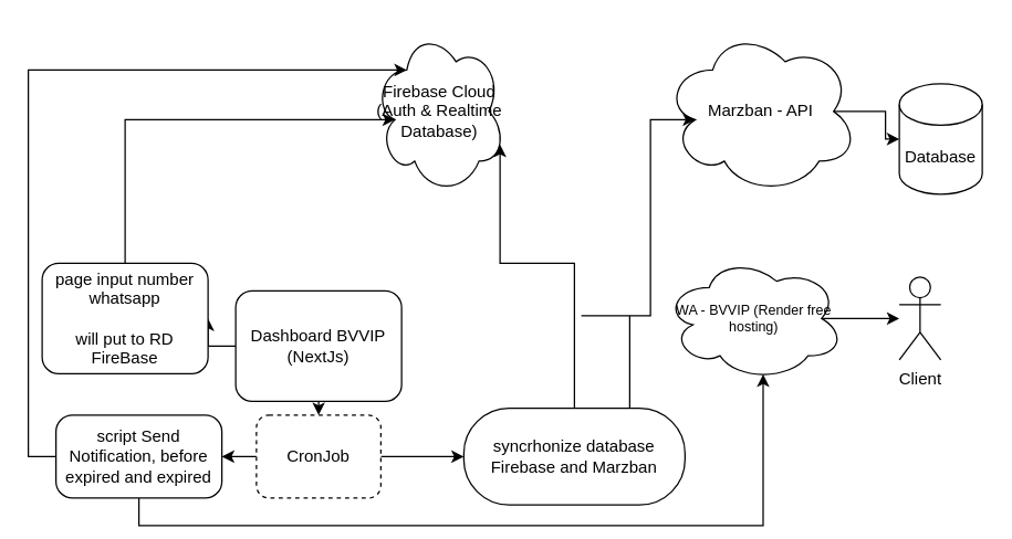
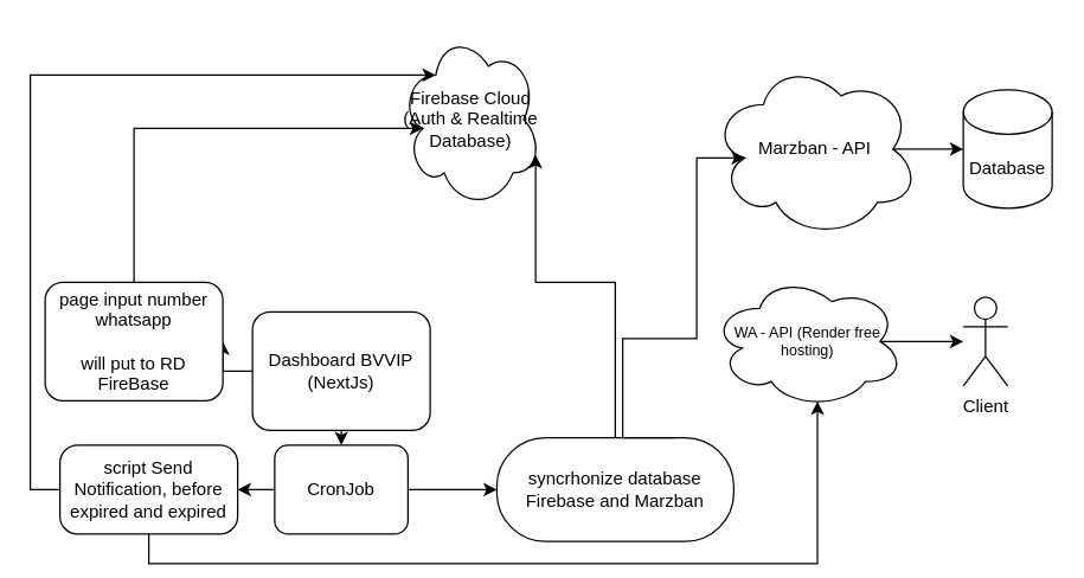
  <mxCell id="0" />
  <mxCell id="1" parent="0" />
  <mxCell id="2" value="" style="edgeStyle=orthogonalEdgeStyle;rounded=0;orthogonalLoop=1;jettySize=auto;html=1;" edge="1" parent="1" source="4" target="13"><mxGeometry relative="1" as="geometry" /></mxCell>
  <mxCell id="3" style="edgeStyle=orthogonalEdgeStyle;rounded=0;orthogonalLoop=1;jettySize=auto;html=1;exitX=0.5;exitY=1;exitDx=0;exitDy=0;entryX=0.5;entryY=0;entryDx=0;entryDy=0;" edge="1" parent="1" source="4" target="9"><mxGeometry relative="1" as="geometry" /></mxCell>
  <mxCell id="4" value="Dashboard BVVIP&lt;br&gt;(NextJs)" style="rounded=1;whiteSpace=wrap;html=1;fontSize=12;glass=0;strokeWidth=1;shadow=0;verticalAlign=middle;" vertex="1" parent="1"><mxGeometry x="170" y="210" width="120" height="80" as="geometry" /></mxCell>
  <mxCell id="5" value="&lt;font style=&quot;font-size: 12px;&quot;&gt;Firebase Cloud&lt;br&gt;(Auth &amp;amp; Realtime Database)&lt;/font&gt;" style="ellipse;shape=cloud;whiteSpace=wrap;html=1;" vertex="1" parent="1"><mxGeometry x="270" y="20" width="95" height="120" as="geometry" /></mxCell>
- <mxCell id="6" value="Marzban - API" style="ellipse;shape=cloud;whiteSpace=wrap;html=1;" vertex="1" parent="1"><mxGeometry x="480" y="20" width="140" height="120" as="geometry" /></mxCell>
+ <mxCell id="6" value="Marzban - API" style="ellipse;shape=cloud;whiteSpace=wrap;html=1;" vertex="1" parent="1"><mxGeometry x="480" y="40" width="140" height="120" as="geometry" /></mxCell>
  <mxCell id="7" style="edgeStyle=orthogonalEdgeStyle;rounded=0;orthogonalLoop=1;jettySize=auto;html=1;exitX=1;exitY=0.5;exitDx=0;exitDy=0;entryX=0;entryY=0.5;entryDx=0;entryDy=0;" edge="1" parent="1" source="9" target="10"><mxGeometry relative="1" as="geometry" /></mxCell>
  <mxCell id="8" style="edgeStyle=orthogonalEdgeStyle;rounded=0;orthogonalLoop=1;jettySize=auto;html=1;exitX=0;exitY=0.5;exitDx=0;exitDy=0;entryX=1;entryY=0.5;entryDx=0;entryDy=0;" edge="1" parent="1" source="9" target="15"><mxGeometry relative="1" as="geometry" /></mxCell>
- <mxCell id="9" value="CronJob" style="rounded=1;whiteSpace=wrap;html=1;fontSize=12;glass=0;strokeWidth=1;shadow=0;verticalAlign=middle;dashed=1;" vertex="1" parent="1"><mxGeometry x="185" y="300" width="90" height="60" as="geometry" /></mxCell>
+ <mxCell id="9" value="CronJob" style="rounded=1;whiteSpace=wrap;html=1;fontSize=12;glass=0;strokeWidth=1;shadow=0;verticalAlign=middle;" vertex="1" parent="1"><mxGeometry x="185" y="300" width="90" height="60" as="geometry" /></mxCell>
  <mxCell id="10" value="syncrhonize database Firebase and Marzban" style="whiteSpace=wrap;html=1;rounded=1;glass=0;strokeWidth=1;shadow=0;arcSize=47;" vertex="1" parent="1"><mxGeometry x="335" y="295" width="160" height="70" as="geometry" /></mxCell>
  <mxCell id="11" value="Database" style="shape=cylinder3;whiteSpace=wrap;html=1;boundedLbl=1;backgroundOutline=1;size=15;" vertex="1" parent="1"><mxGeometry x="650" y="60" width="60" height="80" as="geometry" /></mxCell>
  <mxCell id="12" style="edgeStyle=orthogonalEdgeStyle;rounded=0;orthogonalLoop=1;jettySize=auto;html=1;exitX=0.875;exitY=0.5;exitDx=0;exitDy=0;exitPerimeter=0;entryX=0;entryY=0.5;entryDx=0;entryDy=0;entryPerimeter=0;" edge="1" parent="1" source="6" target="11"><mxGeometry relative="1" as="geometry" /></mxCell>
  <mxCell id="13" value="page input number whatsapp&lt;br&gt;&lt;br&gt;will put to RD FireBase" style="rounded=1;whiteSpace=wrap;html=1;fontSize=12;glass=0;strokeWidth=1;shadow=0;verticalAlign=middle;" vertex="1" parent="1"><mxGeometry x="30" y="190" width="120" height="80" as="geometry" /></mxCell>
  <mxCell id="14" style="edgeStyle=orthogonalEdgeStyle;rounded=0;orthogonalLoop=1;jettySize=auto;html=1;exitX=0.5;exitY=0;exitDx=0;exitDy=0;entryX=0.16;entryY=0.55;entryDx=0;entryDy=0;entryPerimeter=0;" edge="1" parent="1" source="13" target="5"><mxGeometry relative="1" as="geometry"><Array as="points"><mxPoint x="90" y="86" /></Array></mxGeometry></mxCell>
  <mxCell id="15" value="script Send Notification, before expired and expired" style="rounded=1;whiteSpace=wrap;html=1;arcSize=20;" vertex="1" parent="1"><mxGeometry x="40" y="300" width="120" height="60" as="geometry" /></mxCell>
  <mxCell id="16" style="edgeStyle=orthogonalEdgeStyle;rounded=0;orthogonalLoop=1;jettySize=auto;html=1;exitX=0.5;exitY=0;exitDx=0;exitDy=0;entryX=0.96;entryY=0.7;entryDx=0;entryDy=0;entryPerimeter=0;" edge="1" parent="1" source="10" target="5"><mxGeometry relative="1" as="geometry"><Array as="points"><mxPoint x="380" y="190" /><mxPoint x="404" y="190" /></Array></mxGeometry></mxCell>
  <mxCell id="17" style="edgeStyle=orthogonalEdgeStyle;rounded=0;orthogonalLoop=1;jettySize=auto;html=1;exitX=0;exitY=0.5;exitDx=0;exitDy=0;entryX=0.25;entryY=0.25;entryDx=0;entryDy=0;entryPerimeter=0;" edge="1" parent="1" source="15" target="5"><mxGeometry relative="1" as="geometry"><Array as="points"><mxPoint x="20" y="330" /><mxPoint x="20" y="50" /></Array></mxGeometry></mxCell>
  <mxCell id="18" style="edgeStyle=orthogonalEdgeStyle;rounded=0;orthogonalLoop=1;jettySize=auto;html=1;exitX=0.75;exitY=0;exitDx=0;exitDy=0;entryX=0.16;entryY=0.55;entryDx=0;entryDy=0;entryPerimeter=0;" edge="1" parent="1" source="10" target="6"><mxGeometry relative="1" as="geometry"><Array as="points"><mxPoint x="420" y="228" /><mxPoint x="470" y="228" /><mxPoint x="470" y="106" /></Array></mxGeometry></mxCell>
  <mxCell id="19" style="edgeStyle=orthogonalEdgeStyle;rounded=0;orthogonalLoop=1;jettySize=auto;html=1;exitX=0.875;exitY=0.5;exitDx=0;exitDy=0;exitPerimeter=0;" edge="1" parent="1" source="20" target="22"><mxGeometry relative="1" as="geometry" /></mxCell>
- <mxCell id="20" value="WA - BVVIP (Render free hosting)" style="ellipse;shape=cloud;whiteSpace=wrap;align=center;labelBorderColor=none;fontColor=default;labelBackgroundColor=none;html=1;fontSize=10;" vertex="1" parent="1"><mxGeometry x="480" y="185" width="130" height="90" as="geometry" /></mxCell>
+ <mxCell id="20" value="WA - API (Render free hosting)" style="ellipse;shape=cloud;whiteSpace=wrap;align=center;labelBorderColor=none;fontColor=default;labelBackgroundColor=none;html=1;fontSize=10;" vertex="1" parent="1"><mxGeometry x="480" y="185" width="130" height="90" as="geometry" /></mxCell>
  <mxCell id="21" style="edgeStyle=orthogonalEdgeStyle;rounded=0;orthogonalLoop=1;jettySize=auto;html=1;exitX=0.5;exitY=1;exitDx=0;exitDy=0;entryX=0.55;entryY=0.95;entryDx=0;entryDy=0;entryPerimeter=0;" edge="1" parent="1" source="15" target="20"><mxGeometry relative="1" as="geometry" /></mxCell>
  <mxCell id="22" value="Client" style="shape=umlActor;verticalLabelPosition=bottom;verticalAlign=top;html=1;outlineConnect=0;" vertex="1" parent="1"><mxGeometry x="650" y="200" width="30" height="60" as="geometry" /></mxCell>
